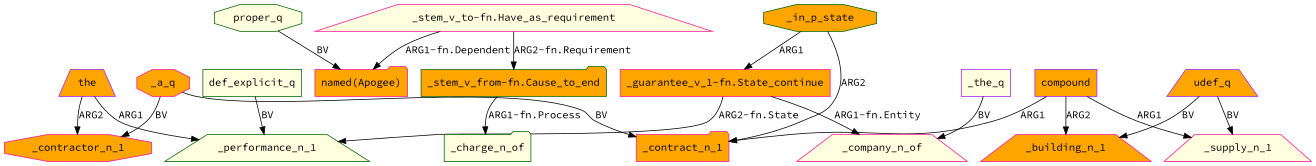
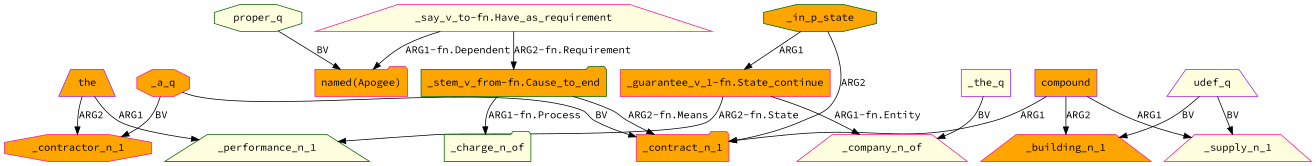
  digraph {
    fontname="Source Code Pro"
    node [color=deeppink fillcolor=orange fontname="Source Code Pro" shape=trapezium style=filled]
    edge [fontname="Source Code Pro"]
    n1 [color=purple label=the]
    _contractor_n_1 [shape=octagon]
    _performance_n_1 [color=darkgreen fillcolor=lightyellow]
    compound [color=purple shape=box]
    _contract_n_1 [shape=folder]
    _building_n_1
    _supply_n_1 [fillcolor=lightyellow]
    "_guarantee_v_1-fn.State_continue" [shape=box]
    _company_n_of [fillcolor=lightyellow]
    _the_q [color=purple fillcolor=lightyellow shape=box]
    _charge_n_of [color=darkgreen fillcolor=lightyellow shape=folder]
-   udef_q [color=purple]
-   "_say_v_to-fn.Have_as_requirement" [fillcolor=lightyellow label="_stem_v_to-fn.Have_as_requirement"]
+   udef_q [color=purple fillcolor=lightyellow]
+   "_say_v_to-fn.Have_as_requirement" [fillcolor=lightyellow]
    "named(Apogee)" [shape=folder]
    "_stem_v_from-fn.Cause_to_end" [color=darkgreen shape=folder]
    _in_p_state [color=darkgreen shape=octagon]
    _a_q [shape=octagon]
-   def_explicit_q [color=darkgreen fillcolor=lightyellow shape=box]
    proper_q [color=darkgreen fillcolor=lightyellow shape=octagon]
    n1 -> _contractor_n_1 [label=ARG2]
    n1 -> _performance_n_1 [label=ARG1]
    compound -> _contract_n_1 [label=ARG1]
    compound -> _building_n_1 [label=ARG2]
    compound -> _supply_n_1 [label=ARG1]
    "_guarantee_v_1-fn.State_continue" -> _performance_n_1 [label="ARG2-fn.State"]
    "_guarantee_v_1-fn.State_continue" -> _company_n_of [label="ARG1-fn.Entity"]
    _the_q -> _company_n_of [label=BV]
    udef_q -> _building_n_1 [label=BV]
    udef_q -> _supply_n_1 [label=BV]
    "_say_v_to-fn.Have_as_requirement" -> "named(Apogee)" [label="ARG1-fn.Dependent"]
    "_say_v_to-fn.Have_as_requirement" -> "_stem_v_from-fn.Cause_to_end" [label="ARG2-fn.Requirement"]
+   "_stem_v_from-fn.Cause_to_end" -> _contract_n_1 [label="ARG2-fn.Means"]
    "_stem_v_from-fn.Cause_to_end" -> _charge_n_of [label="ARG1-fn.Process"]
    _in_p_state -> _contract_n_1 [label=ARG2]
    _in_p_state -> "_guarantee_v_1-fn.State_continue" [label=ARG1]
    _a_q -> _contractor_n_1 [label=BV]
    _a_q -> _contract_n_1 [label=BV]
-   def_explicit_q -> _performance_n_1 [label=BV]
    proper_q -> "named(Apogee)" [label=BV]
  }
